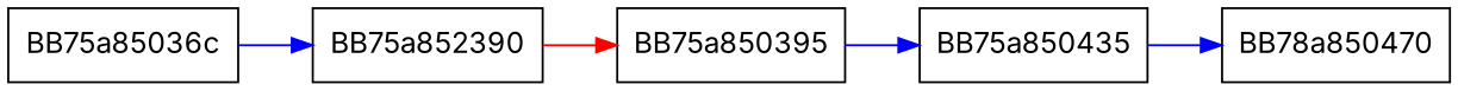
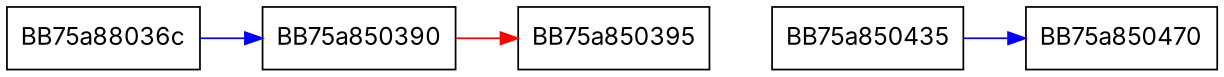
  digraph {
    fontname=Inter
    rankdir=LR
    splines=ortho
    node [fontname=Inter shape=box]
    edge [color=blue fontname=Inter]
-   BB75a85036c
-   BB75a850390 [label=BB75a852390]
+   BB75a85036c [label=BB75a88036c]
+   BB75a850390
    BB75a850395
    BB75a850435
-   BB75a850470 [label=BB78a850470]
+   BB75a850470
    BB75a85036c -> BB75a850390
    BB75a850390 -> BB75a850395 [color=red]
-   BB75a850395 -> BB75a850435
    BB75a850435 -> BB75a850470
  }
